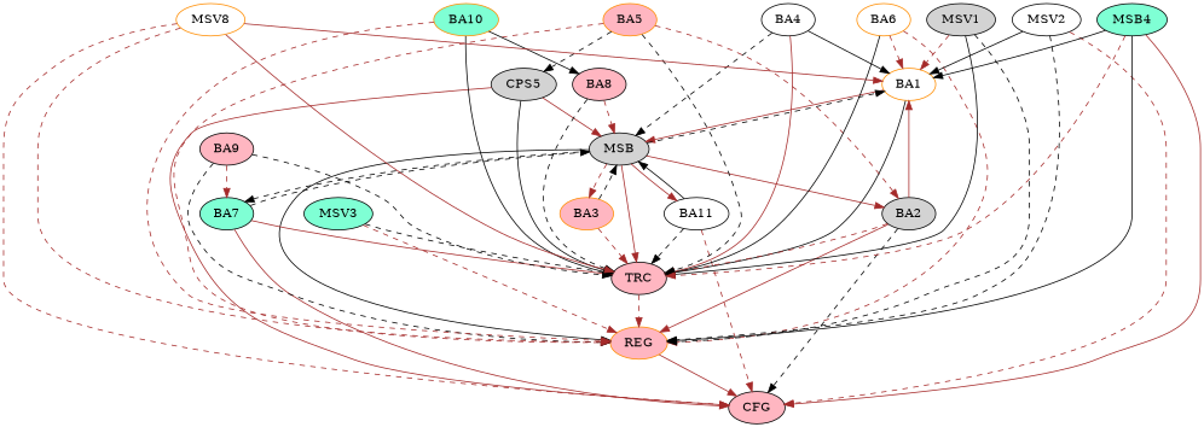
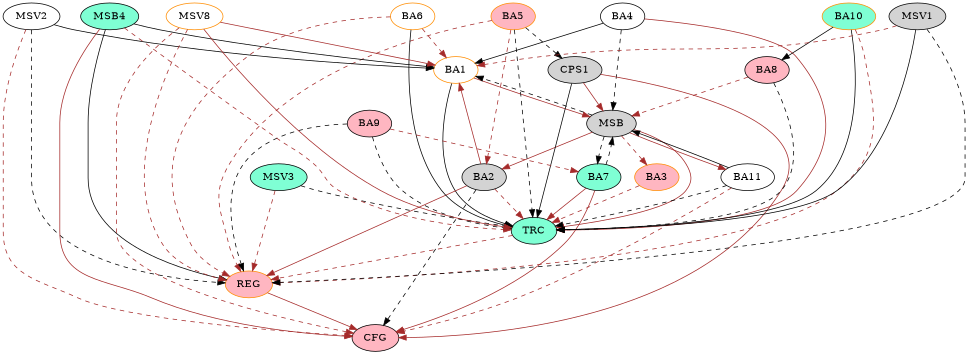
  strict digraph {
    node [color=black fillcolor=lightpink style=filled]
    edge [color=brown style=dashed]
    n1 [color=darkorange fillcolor=white label=BA1]
    n2 [fillcolor=lightgrey label=MSB]
-   n3 [label=TRC]
+   n3 [fillcolor=aquamarine label=TRC]
    n4 [fillcolor=lightgrey label=BA2]
    n5 [color=darkorange label=REG]
    n6 [color=darkorange label=BA3]
    n7 [fillcolor=aquamarine label=BA7]
    n8 [fillcolor=white label=BA11]
    n9 [label=CFG]
    n10 [fillcolor=white label=BA4]
    n11 [color=darkorange label=BA5]
-   n12 [fillcolor=lightgrey label=CPS5]
+   n12 [fillcolor=lightgrey label=CPS1]
    n13 [color=darkorange fillcolor=white label=BA6]
    n14 [label=BA8]
    n15 [label=BA9]
    n16 [color=darkorange fillcolor=aquamarine label=BA10]
    n17 [fillcolor=lightgrey label=MSV1]
    n18 [fillcolor=white label=MSV2]
    n19 [fillcolor=aquamarine label=MSV3]
    n20 [fillcolor=aquamarine label=MSB4]
    n21 [color=darkorange fillcolor=white label=MSV8]
    n1 -> n2 [style=solid]
    n1 -> n3 [color=black style=solid]
    n2 -> n1 [color=black]
    n2 -> n3 [style=solid]
    n2 -> n4 [style=solid]
-   n2 -> n5 [color=black style=solid]
    n2 -> n6
    n2 -> n7 [color=black]
    n2 -> n8 [style=solid]
    n3 -> n5
    n4 -> n1 [style=solid]
    n4 -> n3
    n4 -> n5 [style=solid]
    n4 -> n9 [color=black]
    n5 -> n9 [style=solid]
-   n6 -> n2 [color=black]
    n6 -> n3
    n7 -> n2 [color=black]
    n7 -> n3 [style=solid]
    n7 -> n9 [style=solid]
    n8 -> n2 [color=black style=solid]
    n8 -> n3 [color=black]
    n8 -> n9
    n10 -> n1 [color=black style=solid]
    n10 -> n2 [color=black]
    n10 -> n3 [style=solid]
    n11 -> n3 [color=black]
    n11 -> n4
    n11 -> n5
    n11 -> n12 [color=black]
    n12 -> n2 [style=solid]
    n12 -> n3 [color=black style=solid]
    n12 -> n9 [style=solid]
    n13 -> n1
    n13 -> n3 [color=black style=solid]
    n13 -> n5
    n14 -> n2
    n14 -> n3 [color=black]
    n15 -> n3 [color=black]
    n15 -> n5 [color=black]
    n15 -> n7
    n16 -> n3 [color=black style=solid]
    n16 -> n5
    n16 -> n14 [color=black style=solid]
    n17 -> n1
    n17 -> n3 [color=black style=solid]
    n17 -> n5 [color=black]
    n18 -> n1 [color=black style=solid]
    n18 -> n5 [color=black]
    n18 -> n9
    n19 -> n3 [color=black]
    n19 -> n5
    n20 -> n1 [color=black style=solid]
    n20 -> n3
    n20 -> n5 [color=black style=solid]
    n20 -> n9 [style=solid]
    n21 -> n1 [style=solid]
    n21 -> n3 [style=solid]
    n21 -> n5
    n21 -> n9
  }
